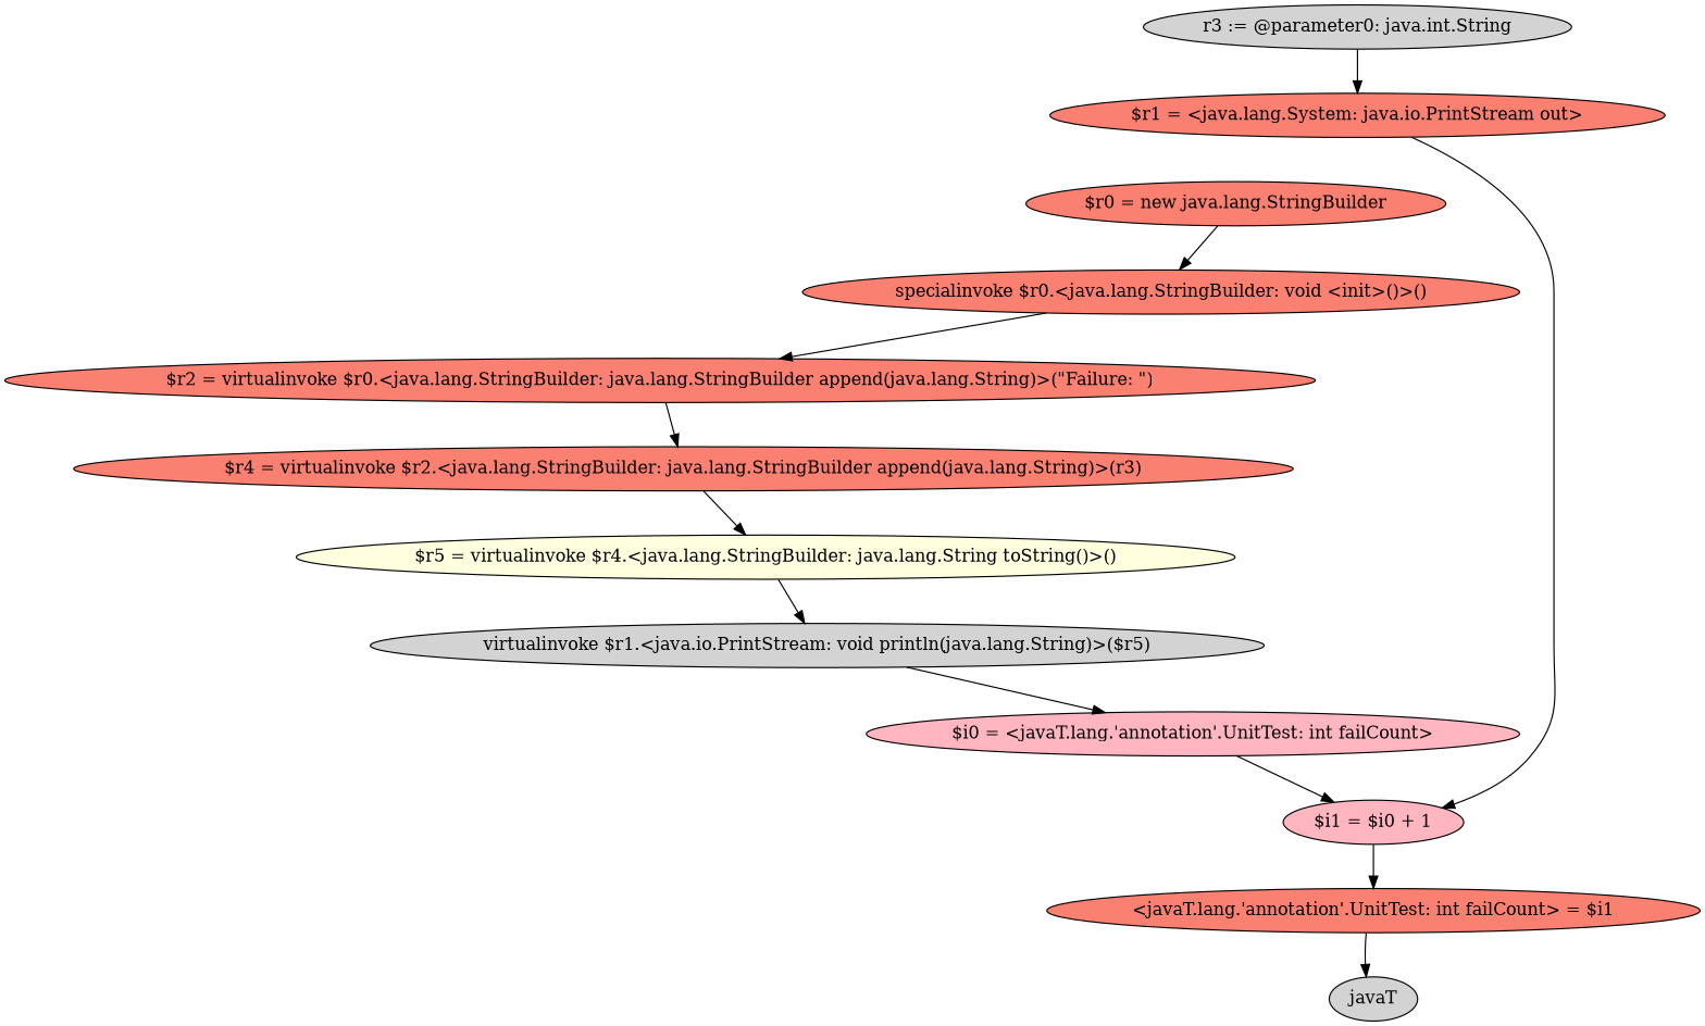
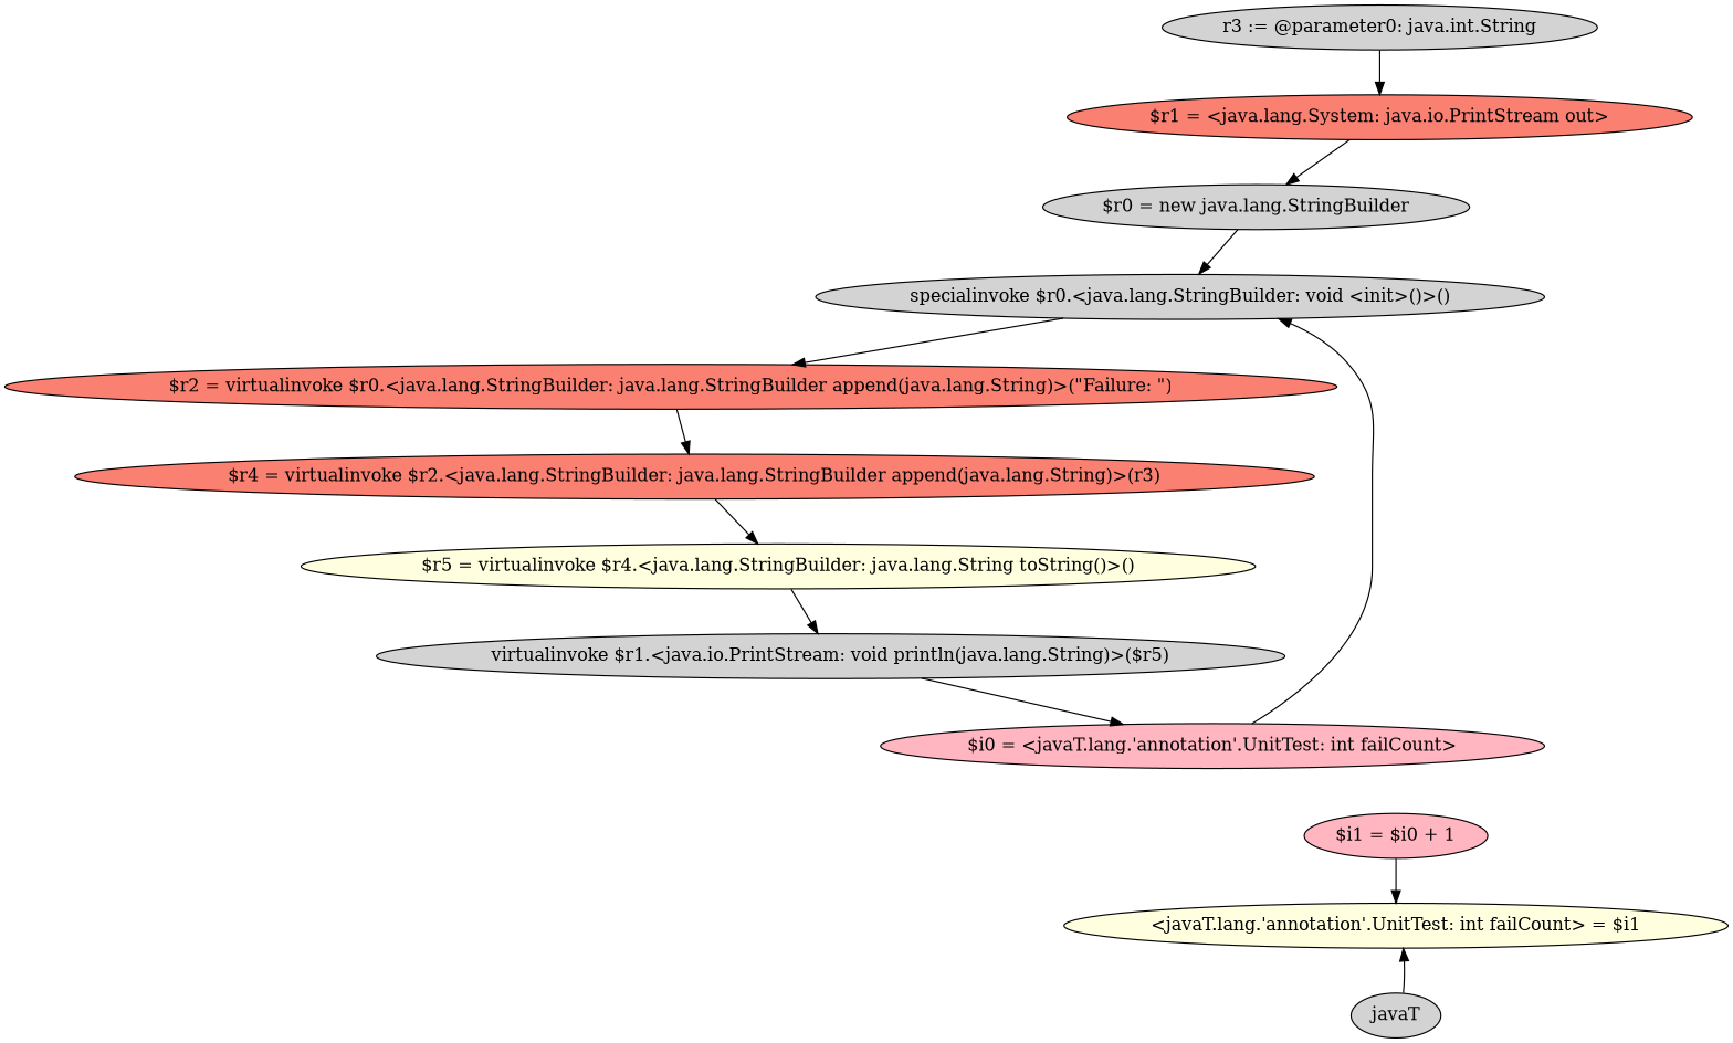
  digraph {
    node [fillcolor=lightgrey style=filled]
    n1 [label="r3 := @parameter0: java.int.String"]
    "$r1 = <java.lang.System: java.io.PrintStream out>" [fillcolor=salmon]
-   "$r0 = new java.lang.StringBuilder" [fillcolor=salmon]
-   "specialinvoke $r0.<java.lang.StringBuilder: void <init>()>()" [fillcolor=salmon]
+   "$r0 = new java.lang.StringBuilder"
+   "specialinvoke $r0.<java.lang.StringBuilder: void <init>()>()"
    "$r2 = virtualinvoke $r0.<java.lang.StringBuilder: java.lang.StringBuilder append(java.lang.String)>(\"Failure: \")" [fillcolor=salmon]
    "$r4 = virtualinvoke $r2.<java.lang.StringBuilder: java.lang.StringBuilder append(java.lang.String)>(r3)" [fillcolor=salmon]
    "$r5 = virtualinvoke $r4.<java.lang.StringBuilder: java.lang.String toString()>()" [fillcolor=lightyellow]
    "virtualinvoke $r1.<java.io.PrintStream: void println(java.lang.String)>($r5)"
    "$i0 = <javaT.lang.'annotation'.UnitTest: int failCount>" [fillcolor=lightpink]
    "$i1 = $i0 + 1" [fillcolor=lightpink]
-   "<javaT.lang.'annotation'.UnitTest: int failCount> = $i1" [fillcolor=salmon]
+   "<javaT.lang.'annotation'.UnitTest: int failCount> = $i1" [fillcolor=lightyellow]
    n12 [label=javaT]
    n1 -> "$r1 = <java.lang.System: java.io.PrintStream out>"
-   "$r1 = <java.lang.System: java.io.PrintStream out>" -> "$i1 = $i0 + 1"
+   "$r1 = <java.lang.System: java.io.PrintStream out>" -> "$r0 = new java.lang.StringBuilder"
    "$r0 = new java.lang.StringBuilder" -> "specialinvoke $r0.<java.lang.StringBuilder: void <init>()>()"
    "specialinvoke $r0.<java.lang.StringBuilder: void <init>()>()" -> "$r2 = virtualinvoke $r0.<java.lang.StringBuilder: java.lang.StringBuilder append(java.lang.String)>(\"Failure: \")"
    "$r2 = virtualinvoke $r0.<java.lang.StringBuilder: java.lang.StringBuilder append(java.lang.String)>(\"Failure: \")" -> "$r4 = virtualinvoke $r2.<java.lang.StringBuilder: java.lang.StringBuilder append(java.lang.String)>(r3)"
    "$r4 = virtualinvoke $r2.<java.lang.StringBuilder: java.lang.StringBuilder append(java.lang.String)>(r3)" -> "$r5 = virtualinvoke $r4.<java.lang.StringBuilder: java.lang.String toString()>()"
    "$r5 = virtualinvoke $r4.<java.lang.StringBuilder: java.lang.String toString()>()" -> "virtualinvoke $r1.<java.io.PrintStream: void println(java.lang.String)>($r5)"
    "virtualinvoke $r1.<java.io.PrintStream: void println(java.lang.String)>($r5)" -> "$i0 = <javaT.lang.'annotation'.UnitTest: int failCount>"
-   "$i0 = <javaT.lang.'annotation'.UnitTest: int failCount>" -> "$i1 = $i0 + 1"
+   "$i0 = <javaT.lang.'annotation'.UnitTest: int failCount>" -> "specialinvoke $r0.<java.lang.StringBuilder: void <init>()>()"
    "$i1 = $i0 + 1" -> "<javaT.lang.'annotation'.UnitTest: int failCount> = $i1"
-   "<javaT.lang.'annotation'.UnitTest: int failCount> = $i1" -> n12
+   n12 -> "<javaT.lang.'annotation'.UnitTest: int failCount> = $i1"
  }
